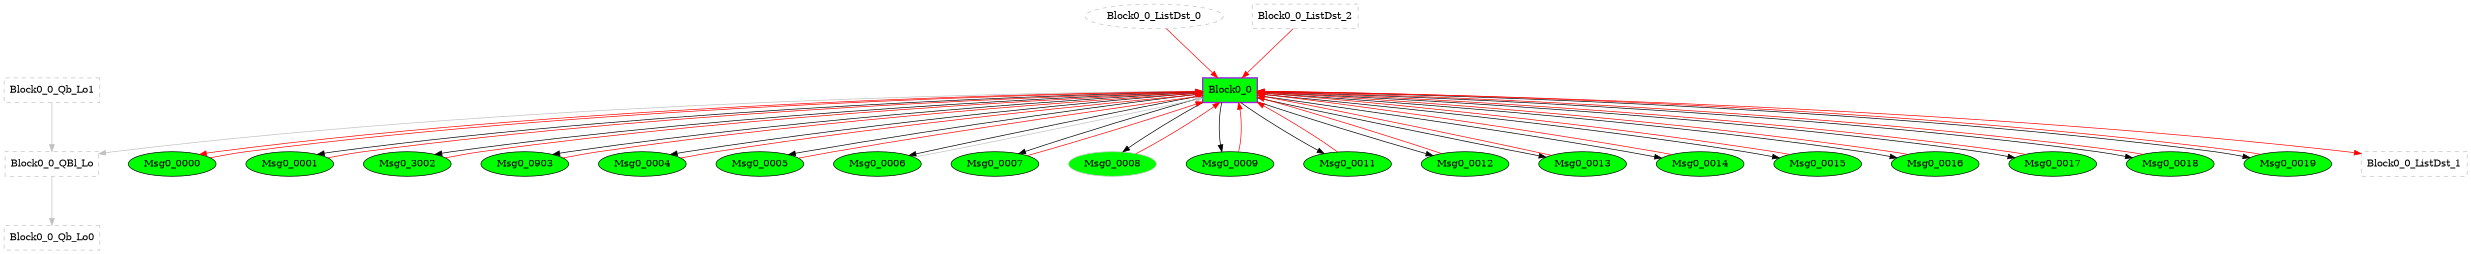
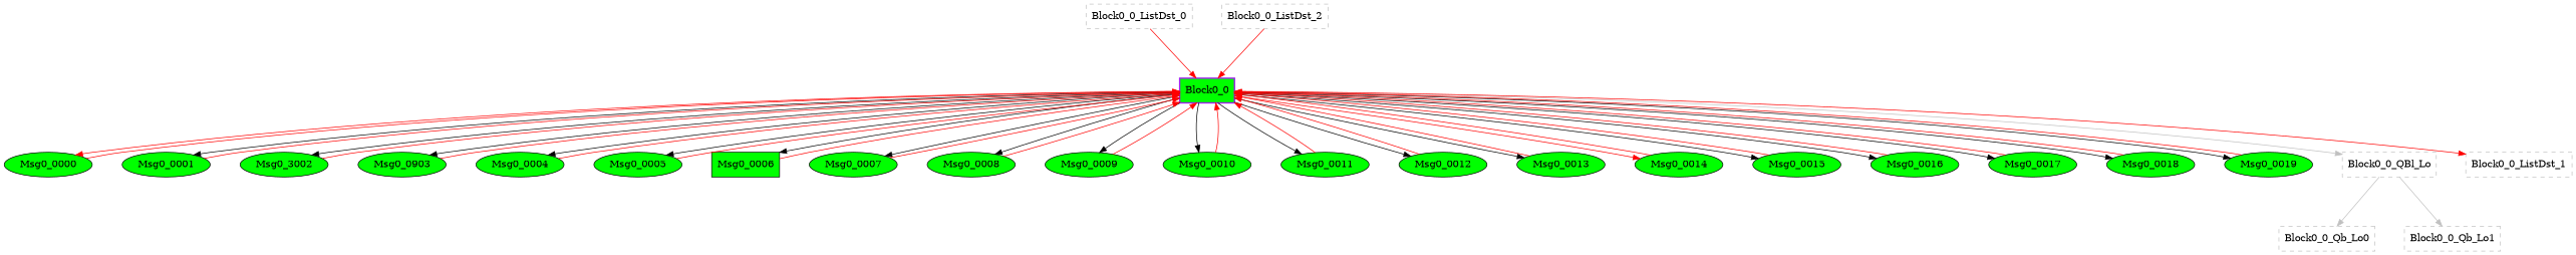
  digraph {
    mindist=1.0
    nodesep=0.6
    rankdir=TB
    ranksep=1.0
    root=Demo
    node [beamproc=undefined bpentry=false bpexit=false color=black cpu=0 fillcolor=green flags="0x00000102" patentry=false patexit=false pattern=AltDest0020 shape=oval style=filled type=tmsg beamin=0 bpcstart=0 bpid=0 fid=1 gid=0 reqnobeam=0 sid=0 tef=0 vacc=0]
    edge [color=red type=defdst]
    Block0_0 [color=purple flags="0x0010a107" patentry=true patexit=true penwidth=2 qhi=false qil=false qlo=true shape=rectangle tperiod=100000000 type=block beamin="" bpcstart="" bpid="" fid="" gid="" reqnobeam="" sid="" tef="" vacc=""]
    Msg0_0000 [evtno=0 par="0x0000000000000000" toffs=0]
    Msg0_0001 [evtno=1 par="0x0000000000000001" toffs=5000000]
    n4 [evtno=2 label=Msg0_3002 par="0x0000000000000002" toffs=10000000]
    n5 [evtno=3 label=Msg0_0903 par="0x0000000000000003" toffs=15000000]
    Msg0_0004 [evtno=4 par="0x0000000000000004" toffs=20000000]
    Msg0_0005 [evtno=5 par="0x0000000000000005" toffs=25000000]
-   Msg0_0006 [evtno=6 par="0x0000000000000006" toffs=30000000]
+   Msg0_0006 [evtno=6 par="0x0000000000000006" shape=box toffs=30000000]
    Msg0_0007 [evtno=7 par="0x0000000000000007" toffs=35000000]
-   Msg0_0008 [color=gray evtno=8 par="0x0000000000000008" toffs=40000000]
+   Msg0_0008 [evtno=8 par="0x0000000000000008" toffs=40000000]
    Msg0_0009 [evtno=9 par="0x0000000000000009" toffs=45000000]
+   Msg0_0010 [evtno=10 par="0x000000000000000a" toffs=50000000]
    Msg0_0011 [evtno=11 par="0x000000000000000b" toffs=55000000]
    Msg0_0012 [evtno=12 par="0x000000000000000c" toffs=60000000]
    Msg0_0013 [evtno=13 par="0x000000000000000d" toffs=65000000]
    Msg0_0014 [evtno=14 par="0x000000000000000e" toffs=70000000]
    Msg0_0015 [evtno=15 par="0x000000000000000f" toffs=75000000]
    Msg0_0016 [evtno=16 par="0x0000000000000010" toffs=80000000]
    Msg0_0017 [evtno=17 par="0x0000000000000011" toffs=85000000]
    Msg0_0018 [evtno=18 par="0x0000000000000012" toffs=90000000]
    Msg0_0019 [evtno=19 par="0x0000000000000013" toffs=95000000]
    Block0_0_QBl_Lo [color=gray fillcolor=white flags="0x00000009" shape=rectangle style="dashed, filled" type=qinfo beamproc="" bpentry="" bpexit="" patentry="" patexit="" pattern="" beamin="" bpcstart="" bpid="" fid="" gid="" reqnobeam="" sid="" tef="" vacc=""]
    Block0_0_ListDst_1 [color=gray fillcolor=white flags="0x0000000c" shape=rectangle style="dashed, filled" type=listdst beamproc="" bpentry="" bpexit="" patentry="" patexit="" pattern="" beamin="" bpcstart="" bpid="" fid="" gid="" reqnobeam="" sid="" tef="" vacc=""]
    Block0_0_Qb_Lo0 [color=gray fillcolor=white flags="0x0000000a" shape=rectangle style="dashed, filled" type=qbuf beamproc="" bpentry="" bpexit="" patentry="" patexit="" pattern="" beamin="" bpcstart="" bpid="" fid="" gid="" reqnobeam="" sid="" tef="" vacc=""]
    Block0_0_Qb_Lo1 [color=gray fillcolor=white flags="0x0000000a" shape=rectangle style="dashed, filled" type=qbuf beamproc="" bpentry="" bpexit="" patentry="" patexit="" pattern="" beamin="" bpcstart="" bpid="" fid="" gid="" reqnobeam="" sid="" tef="" vacc=""]
-   Block0_0_ListDst_0 [color=gray fillcolor=white flags="0x0000000c" shape=ellipse style="dashed, filled" type=listdst beamproc="" bpentry="" bpexit="" patentry="" patexit="" pattern="" beamin="" bpcstart="" bpid="" fid="" gid="" reqnobeam="" sid="" tef="" vacc=""]
+   Block0_0_ListDst_0 [color=gray fillcolor=white flags="0x0000000c" shape=rectangle style="dashed, filled" type=listdst beamproc="" bpentry="" bpexit="" patentry="" patexit="" pattern="" beamin="" bpcstart="" bpid="" fid="" gid="" reqnobeam="" sid="" tef="" vacc=""]
    Block0_0_ListDst_2 [color=gray fillcolor=white flags="0x0000000c" shape=rectangle style="dashed, filled" type=listdst beamproc="" bpentry="" bpexit="" patentry="" patexit="" pattern="" beamin="" bpcstart="" bpid="" fid="" gid="" reqnobeam="" sid="" tef="" vacc=""]
    Block0_0 -> Msg0_0000
    Block0_0 -> Msg0_0001 [color=black type=altdst]
    Block0_0 -> n4 [color=black type=altdst]
    Block0_0 -> n5 [color=black type=altdst]
    Block0_0 -> Msg0_0004 [color=black type=altdst]
    Block0_0 -> Msg0_0005 [color=black type=altdst]
    Block0_0 -> Msg0_0006 [color=black type=altdst]
    Block0_0 -> Msg0_0007 [color=black type=altdst]
    Block0_0 -> Msg0_0008 [color=black type=altdst]
    Block0_0 -> Msg0_0009 [color=black type=altdst]
+   Block0_0 -> Msg0_0010 [color=black type=altdst]
    Block0_0 -> Msg0_0011 [color=black type=altdst]
    Block0_0 -> Msg0_0012 [color=black type=altdst]
    Block0_0 -> Msg0_0013 [color=black type=altdst]
-   Block0_0 -> Msg0_0014 [color=black type=altdst]
+   Block0_0 -> Msg0_0014 [type=altdst]
    Block0_0 -> Msg0_0015 [color=black type=altdst]
    Block0_0 -> Msg0_0016 [color=black type=altdst]
    Block0_0 -> Msg0_0017 [color=black type=altdst]
    Block0_0 -> Msg0_0018 [color=black type=altdst]
    Block0_0 -> Msg0_0019 [color=black type=altdst]
    Block0_0 -> Block0_0_QBl_Lo [color=gray type=priolo]
    Block0_0 -> Block0_0_ListDst_1
    Msg0_0000 -> Block0_0
    Msg0_0001 -> Block0_0
    n4 -> Block0_0
    n5 -> Block0_0
    Msg0_0004 -> Block0_0
    Msg0_0005 -> Block0_0
-   Msg0_0006 -> Block0_0 [color=gray]
+   Msg0_0006 -> Block0_0
    Msg0_0007 -> Block0_0
    Msg0_0008 -> Block0_0
    Msg0_0009 -> Block0_0
+   Msg0_0010 -> Block0_0
    Msg0_0011 -> Block0_0
    Msg0_0012 -> Block0_0
    Msg0_0013 -> Block0_0
    Msg0_0014 -> Block0_0
    Msg0_0015 -> Block0_0
    Msg0_0016 -> Block0_0
    Msg0_0017 -> Block0_0
    Msg0_0018 -> Block0_0
    Msg0_0019 -> Block0_0
    Block0_0_QBl_Lo -> Block0_0_Qb_Lo0 [color=gray type=meta]
-   Block0_0_Qb_Lo1 -> Block0_0_QBl_Lo [color=gray type=meta]
+   Block0_0_QBl_Lo -> Block0_0_Qb_Lo1 [color=gray type=meta]
    Block0_0_ListDst_0 -> Block0_0
    Block0_0_ListDst_2 -> Block0_0
  }
